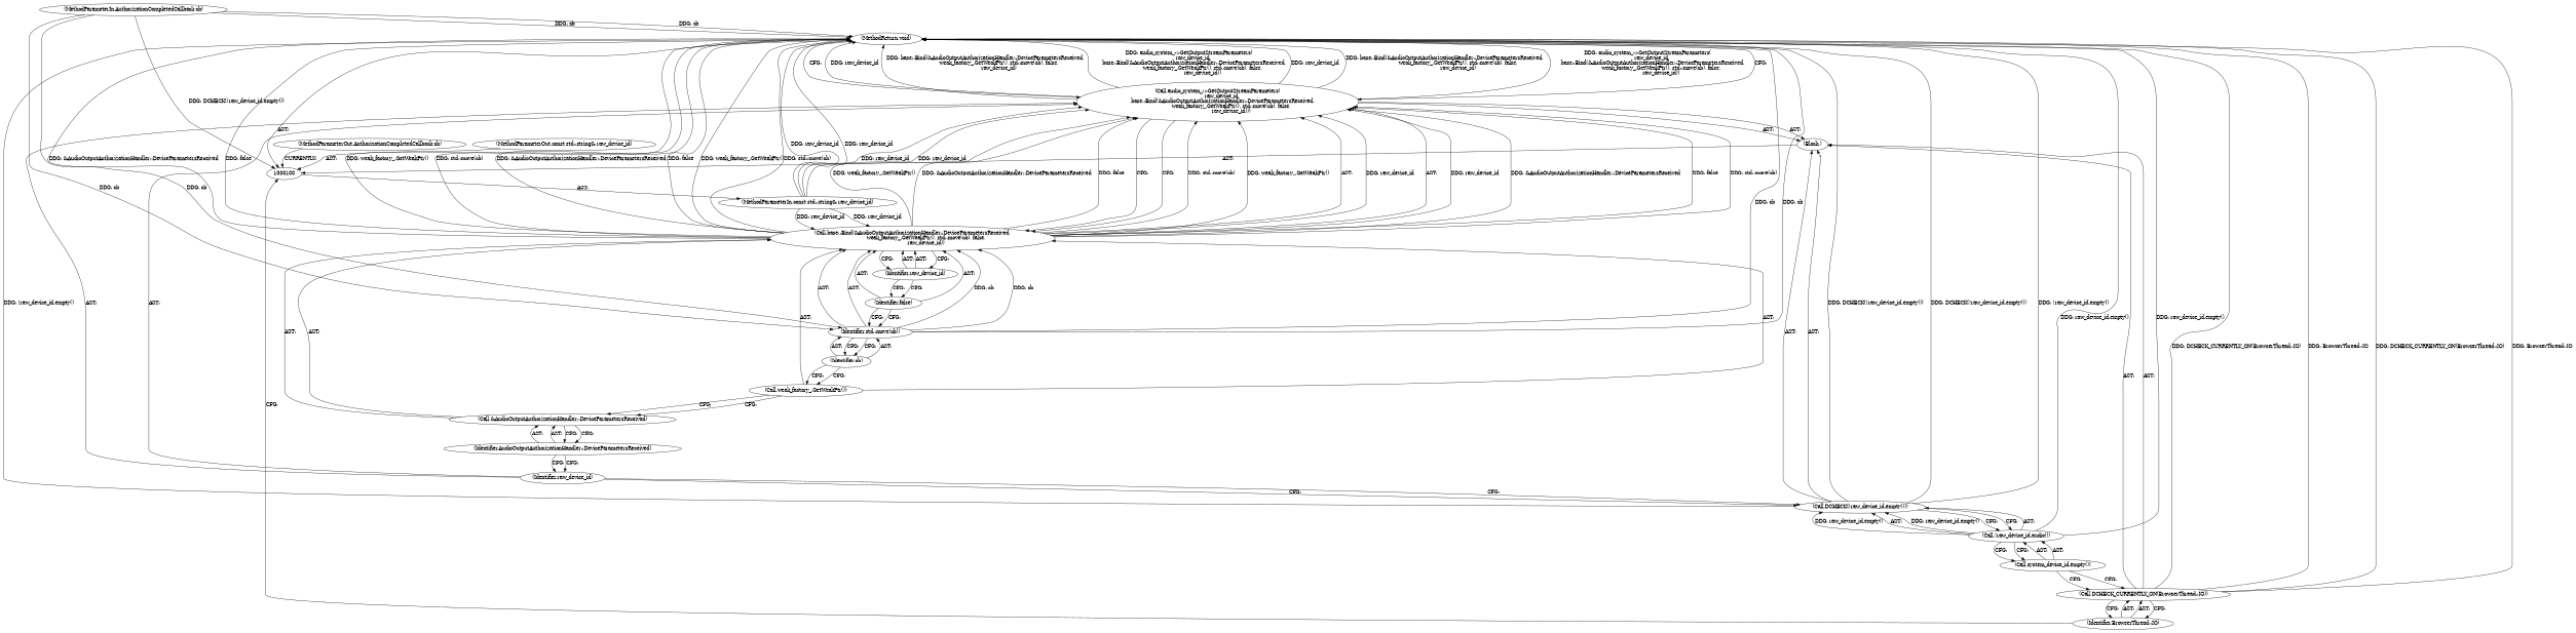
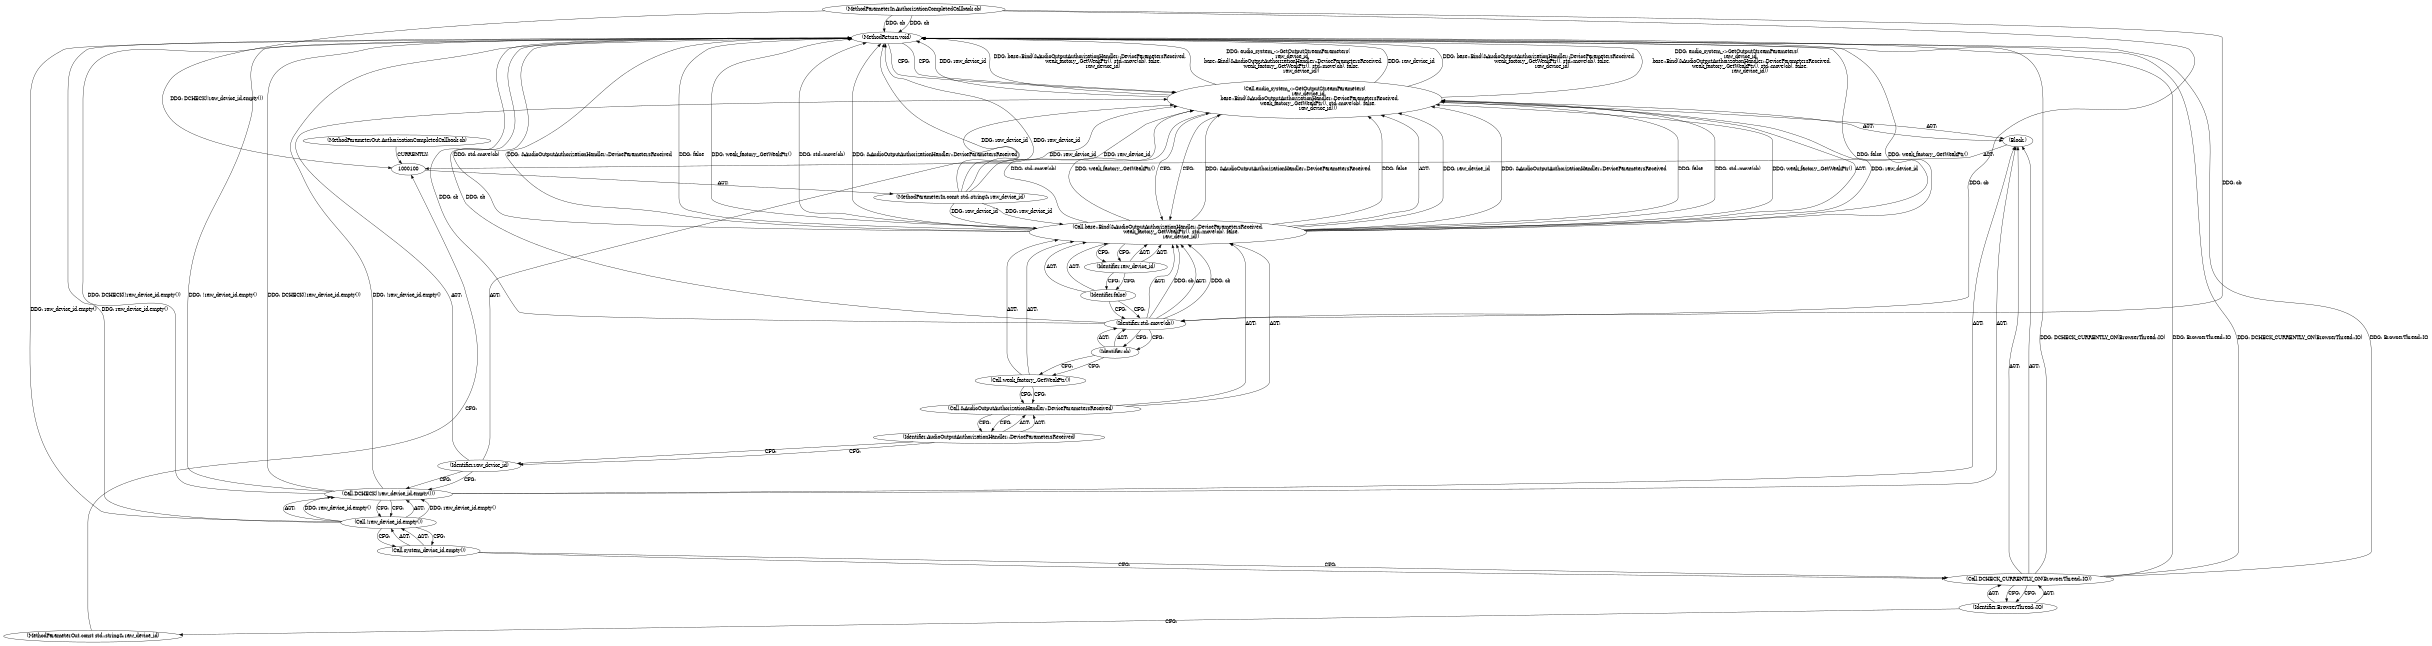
  digraph {
    n1 [label="(MethodReturn,void)"]
    n2 [label="(Call,audio_system_->GetOutputStreamParameters(\n      raw_device_id,\n       base::Bind(&AudioOutputAuthorizationHandler::DeviceParametersReceived,\n                  weak_factory_.GetWeakPtr(), std::move(cb), false,\n                  raw_device_id)))"]
    1000100
    n4 [label="(Call,base::Bind(&AudioOutputAuthorizationHandler::DeviceParametersReceived,\n                  weak_factory_.GetWeakPtr(), std::move(cb), false,\n                  raw_device_id))"]
    n5 [label="(Block,)"]
    n6 [label="(MethodParameterIn,const std::string& raw_device_id)"]
    n7 [label="(Identifier,raw_device_id)"]
    n8 [label="(Identifier,false)"]
    n9 [label="(Identifier,std::move(cb))"]
    n10 [label="(MethodParameterIn,AuthorizationCompletedCallback cb)"]
    n11 [label="(Identifier,cb)"]
    n12 [label="(MethodParameterOut,AuthorizationCompletedCallback cb)"]
    n13 [label="(MethodParameterOut,const std::string& raw_device_id)"]
    n14 [label="(Identifier,BrowserThread::IO)"]
    n15 [label="(Call,DCHECK_CURRENTLY_ON(BrowserThread::IO))"]
-   n16 [label="(Call,!raw_device_id.audio())"]
+   n16 [label="(Call,!raw_device_id.empty())"]
    n17 [label="(Call,system_device_id.empty())"]
    n18 [label="(Call,DCHECK(!raw_device_id.empty()))"]
    n19 [label="(Identifier,raw_device_id)"]
    n20 [label="(Call,&AudioOutputAuthorizationHandler::DeviceParametersReceived)"]
    n21 [label="(Identifier,AudioOutputAuthorizationHandler::DeviceParametersReceived)"]
    n22 [label="(Call,weak_factory_.GetWeakPtr())"]
    n1 -> n2 [label="CFG: "]
    n1 -> n2 [label="CFG: "]
-   n1 -> 1000100 [label="AST: "]
    n2 -> n1 [label="DDG: raw_device_id"]
    n2 -> n1 [label="DDG: base::Bind(&AudioOutputAuthorizationHandler::DeviceParametersReceived,\n                  weak_factory_.GetWeakPtr(), std::move(cb), false,\n                  raw_device_id)"]
    n2 -> n1 [label="DDG: audio_system_->GetOutputStreamParameters(\n      raw_device_id,\n       base::Bind(&AudioOutputAuthorizationHandler::DeviceParametersReceived,\n                  weak_factory_.GetWeakPtr(), std::move(cb), false,\n                  raw_device_id))"]
    n2 -> n1 [label="DDG: raw_device_id"]
    n2 -> n1 [label="DDG: base::Bind(&AudioOutputAuthorizationHandler::DeviceParametersReceived,\n                  weak_factory_.GetWeakPtr(), std::move(cb), false,\n                  raw_device_id)"]
    n2 -> n1 [label="DDG: audio_system_->GetOutputStreamParameters(\n      raw_device_id,\n       base::Bind(&AudioOutputAuthorizationHandler::DeviceParametersReceived,\n                  weak_factory_.GetWeakPtr(), std::move(cb), false,\n                  raw_device_id))"]
    n2 -> n4 [label="CFG: "]
    n2 -> n4 [label="CFG: "]
    n2 -> n5 [label="AST: "]
    n2 -> n5 [label="AST: "]
    1000100 -> n6 [label="AST: "]
    n4 -> n1 [label="DDG: false"]
    n4 -> n1 [label="DDG: weak_factory_.GetWeakPtr()"]
    n4 -> n1 [label="DDG: std::move(cb)"]
    n4 -> n1 [label="DDG: &AudioOutputAuthorizationHandler::DeviceParametersReceived"]
    n4 -> n1 [label="DDG: false"]
    n4 -> n1 [label="DDG: weak_factory_.GetWeakPtr()"]
    n4 -> n1 [label="DDG: std::move(cb)"]
    n4 -> n1 [label="DDG: &AudioOutputAuthorizationHandler::DeviceParametersReceived"]
    n4 -> n2 [label="AST: "]
    n4 -> n2 [label="DDG: raw_device_id"]
    n4 -> n2 [label="DDG: &AudioOutputAuthorizationHandler::DeviceParametersReceived"]
    n4 -> n2 [label="DDG: false"]
    n4 -> n2 [label="DDG: std::move(cb)"]
    n4 -> n2 [label="DDG: weak_factory_.GetWeakPtr()"]
    n4 -> n2 [label="AST: "]
    n4 -> n2 [label="DDG: raw_device_id"]
    n4 -> n2 [label="DDG: &AudioOutputAuthorizationHandler::DeviceParametersReceived"]
    n4 -> n2 [label="DDG: false"]
    n4 -> n2 [label="DDG: std::move(cb)"]
    n4 -> n2 [label="DDG: weak_factory_.GetWeakPtr()"]
    n4 -> n7 [label="CFG: "]
    n4 -> n7 [label="CFG: "]
    n5 -> 1000100 [label="AST: "]
    n6 -> n1 [label="DDG: raw_device_id"]
    n6 -> n1 [label="DDG: raw_device_id"]
    n6 -> n2 [label="DDG: raw_device_id"]
    n6 -> n2 [label="DDG: raw_device_id"]
    n6 -> n4 [label="DDG: raw_device_id"]
    n6 -> n4 [label="DDG: raw_device_id"]
    n7 -> n4 [label="AST: "]
    n7 -> n4 [label="AST: "]
    n7 -> n8 [label="CFG: "]
    n7 -> n8 [label="CFG: "]
    n8 -> n4 [label="AST: "]
    n8 -> n4 [label="AST: "]
    n8 -> n9 [label="CFG: "]
    n8 -> n9 [label="CFG: "]
    n9 -> n1 [label="DDG: cb"]
    n9 -> n1 [label="DDG: cb"]
    n9 -> n4 [label="AST: "]
    n9 -> n4 [label="DDG: cb"]
    n9 -> n4 [label="AST: "]
    n9 -> n4 [label="DDG: cb"]
    n9 -> n11 [label="CFG: "]
    n9 -> n11 [label="CFG: "]
    n10 -> n1 [label="DDG: cb"]
    n10 -> n1 [label="DDG: cb"]
    n10 -> 1000100 [label="DDG: DCHECK(!raw_device_id.empty())"]
    n10 -> n9 [label="DDG: cb"]
    n10 -> n9 [label="DDG: cb"]
    n11 -> n9 [label="AST: "]
    n11 -> n9 [label="AST: "]
    n11 -> n22 [label="CFG: "]
    n11 -> n22 [label="CFG: "]
    n12 -> 1000100 [label="CURRENTLY: "]
-   n13 -> 1000100 [label="AST: "]
-   n14 -> 1000100 [label="CFG: "]
+   n13 -> 1000100 [label="CFG: "]
+   n14 -> n13 [label="CFG: "]
    n14 -> n15 [label="AST: "]
    n14 -> n15 [label="AST: "]
    n15 -> n1 [label="DDG: DCHECK_CURRENTLY_ON(BrowserThread::IO)"]
    n15 -> n1 [label="DDG: BrowserThread::IO"]
    n15 -> n1 [label="DDG: DCHECK_CURRENTLY_ON(BrowserThread::IO)"]
    n15 -> n1 [label="DDG: BrowserThread::IO"]
    n15 -> n5 [label="AST: "]
    n15 -> n5 [label="AST: "]
    n15 -> n14 [label="CFG: "]
    n15 -> n14 [label="CFG: "]
    n16 -> n1 [label="DDG: raw_device_id.empty()"]
    n16 -> n1 [label="DDG: raw_device_id.empty()"]
    n16 -> n17 [label="CFG: "]
    n16 -> n17 [label="CFG: "]
    n16 -> n18 [label="AST: "]
    n16 -> n18 [label="DDG: raw_device_id.empty()"]
    n16 -> n18 [label="AST: "]
    n16 -> n18 [label="DDG: raw_device_id.empty()"]
    n17 -> n15 [label="CFG: "]
    n17 -> n15 [label="CFG: "]
    n17 -> n16 [label="AST: "]
    n17 -> n16 [label="AST: "]
    n18 -> n1 [label="DDG: !raw_device_id.empty()"]
    n18 -> n1 [label="DDG: DCHECK(!raw_device_id.empty())"]
    n18 -> n1 [label="DDG: !raw_device_id.empty()"]
    n18 -> n1 [label="DDG: DCHECK(!raw_device_id.empty())"]
    n18 -> n5 [label="AST: "]
    n18 -> n5 [label="AST: "]
    n18 -> n16 [label="CFG: "]
    n18 -> n16 [label="CFG: "]
    n19 -> n2 [label="AST: "]
    n19 -> n2 [label="AST: "]
    n19 -> n18 [label="CFG: "]
    n19 -> n18 [label="CFG: "]
    n20 -> n4 [label="AST: "]
    n20 -> n4 [label="AST: "]
    n20 -> n21 [label="CFG: "]
    n20 -> n21 [label="CFG: "]
    n21 -> n19 [label="CFG: "]
    n21 -> n19 [label="CFG: "]
    n21 -> n20 [label="AST: "]
    n21 -> n20 [label="AST: "]
    n22 -> n4 [label="AST: "]
    n22 -> n4 [label="AST: "]
    n22 -> n20 [label="CFG: "]
    n22 -> n20 [label="CFG: "]
  }
